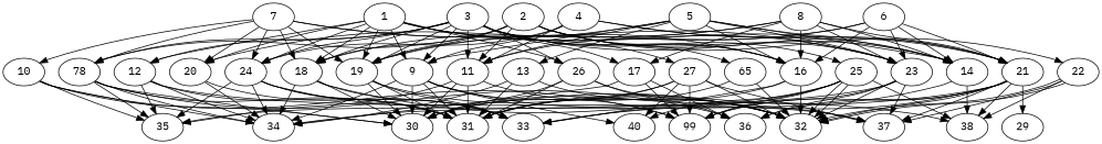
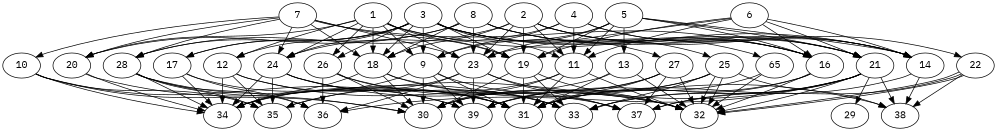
  digraph {
    fontname="IBM Plex Mono"
    node [alpha=0.02 fontname="IBM Plex Mono"]
    edge [fontname="IBM Plex Mono"]
    1 [alpha=0.05 expect_size=50371495194743799808]
    9 [alpha=0.18 expect_size=160748980622327808000]
    12 [expect_size=27599033945649400]
    14 [alpha=0.06 expect_size=123911833561164976]
    18 [alpha=0.04 expect_size=344916892157797952]
    19 [alpha=0.01 expect_size=365822212173882048]
    20 [alpha=0.06 expect_size=2342232050630600]
    23 [alpha=0.13 expect_size=90627362301445920]
    24 [alpha=0.03 expect_size=409122058712381390848]
    26 [alpha=0.07 expect_size=45159052594941920]
    27 [alpha=0.11 expect_size=24427246928265216000]
    30 [alpha=0.16 expect_size=199885446531627614208]
    31 [alpha=0.03 expect_size=405323011535773312]
    34 [alpha=0.13 expect_size=327847483003474280448]
    37 [alpha=0.18 expect_size=12346483222149120]
-   39 [alpha=0.05 expect_size=213832376555797472 label=99]
-   40 [alpha=0.05 expect_size=652385412044475136]
+   39 [alpha=0.05 expect_size=213832376555797472]
    35 [alpha=0.16 expect_size=12770893740552022]
    38 [alpha=0.15 expect_size=1348409095897600]
    33 [alpha=0.08 expect_size=14980611037365980]
    32 [alpha=0.09 expect_size=27287141917687720]
    36 [expect_size=537837859578149076992]
    2 [alpha=0.13 expect_size=12543838136863100]
    11 [alpha=0.18 expect_size=399567541180207232]
    16 [alpha=0.12 expect_size=64997343252946354176]
    22 [expect_size=951020481341141760]
-   28 [expect_size=962225736481794686976 label=78]
+   28 [expect_size=962225736481794686976]
    3 [alpha=0.03 expect_size=181164012515922804736]
    n29 [alpha=0.18 expect_size=602862141212257681408 label=65]
    17 [alpha=0.05 expect_size=503995388795102272]
    21 [alpha=0.12 expect_size=83516117147041056]
    25 [alpha=0.08 expect_size=1584097147163171072]
    29 [alpha=0.01 expect_size=530342124215291584]
    4 [expect_size=191017571008036995072]
    5 [alpha=0.16 expect_size=17984756098234368]
    13 [alpha=0.06 expect_size=1127763679036239104]
    6 [alpha=0.01 expect_size=578956569430539904]
    7 [alpha=0.17 expect_size=5639001612484608000]
    10 [alpha=0.00 expect_size=647600046967095296000]
    8 [alpha=0.11 expect_size=342751477667510464]
    1 -> 9
    1 -> 12
    1 -> 14
    1 -> 18
    1 -> 19
    1 -> 20
    1 -> 23
    1 -> 24
    1 -> 26
    1 -> 27
    9 -> 30
    9 -> 31
    9 -> 34
    9 -> 37
    9 -> 39
-   9 -> 40
    12 -> 31
    12 -> 34
    12 -> 37
    12 -> 35
    14 -> 31
    14 -> 38
    18 -> 30
    18 -> 34
    18 -> 38
    18 -> 33
    19 -> 30
    19 -> 31
    19 -> 33
    19 -> 32
    20 -> 34
    20 -> 33
    23 -> 34
    23 -> 37
    23 -> 39
    23 -> 32
    23 -> 36
    24 -> 31
    24 -> 34
    24 -> 35
    24 -> 33
    24 -> 32
    26 -> 30
    26 -> 31
    26 -> 32
    26 -> 36
    27 -> 30
    27 -> 31
    27 -> 37
    27 -> 39
-   27 -> 40
    27 -> 32
    2 -> 14
    2 -> 18
    2 -> 19
    2 -> 23
    2 -> 11
    2 -> 16
    2 -> 22
    2 -> 28
    11 -> 30
    11 -> 31
    11 -> 35
    11 -> 32
    16 -> 31
    16 -> 33
    16 -> 32
    22 -> 37
    22 -> 38
    22 -> 32
    22 -> 32
    28 -> 30
    28 -> 31
    28 -> 34
    28 -> 35
    28 -> 36
    3 -> 9
    3 -> 12
    3 -> 18
    3 -> 19
    3 -> 24
    3 -> 26
    3 -> 11
    3 -> 16
    3 -> 28
    3 -> n29
    3 -> 17
    3 -> 21
    3 -> 25
    n29 -> 31
    n29 -> 32
    17 -> 34
    17 -> 39
    17 -> 36
    21 -> 37
    21 -> 39
    21 -> 35
    21 -> 38
    21 -> 33
    21 -> 32
    21 -> 36
    21 -> 29
    25 -> 30
    25 -> 39
-   25 -> 40
    25 -> 38
    25 -> 33
    25 -> 32
    25 -> 32
    4 -> 9
    4 -> 14
    4 -> 24
    4 -> 11
    4 -> 21
    5 -> 9
    5 -> 14
    5 -> 19
    5 -> 23
    5 -> 11
    5 -> 16
    5 -> 21
    5 -> 13
    13 -> 31
    13 -> 34
    13 -> 32
    6 -> 14
    6 -> 19
    6 -> 23
    6 -> 11
    6 -> 16
    6 -> 21
    7 -> 18
    7 -> 19
    7 -> 20
    7 -> 23
    7 -> 24
    7 -> 16
    7 -> 28
    7 -> 10
    10 -> 30
    10 -> 34
    10 -> 39
    10 -> 35
    8 -> 14
    8 -> 18
    8 -> 20
    8 -> 23
    8 -> 16
    8 -> 17
    8 -> 21
  }
